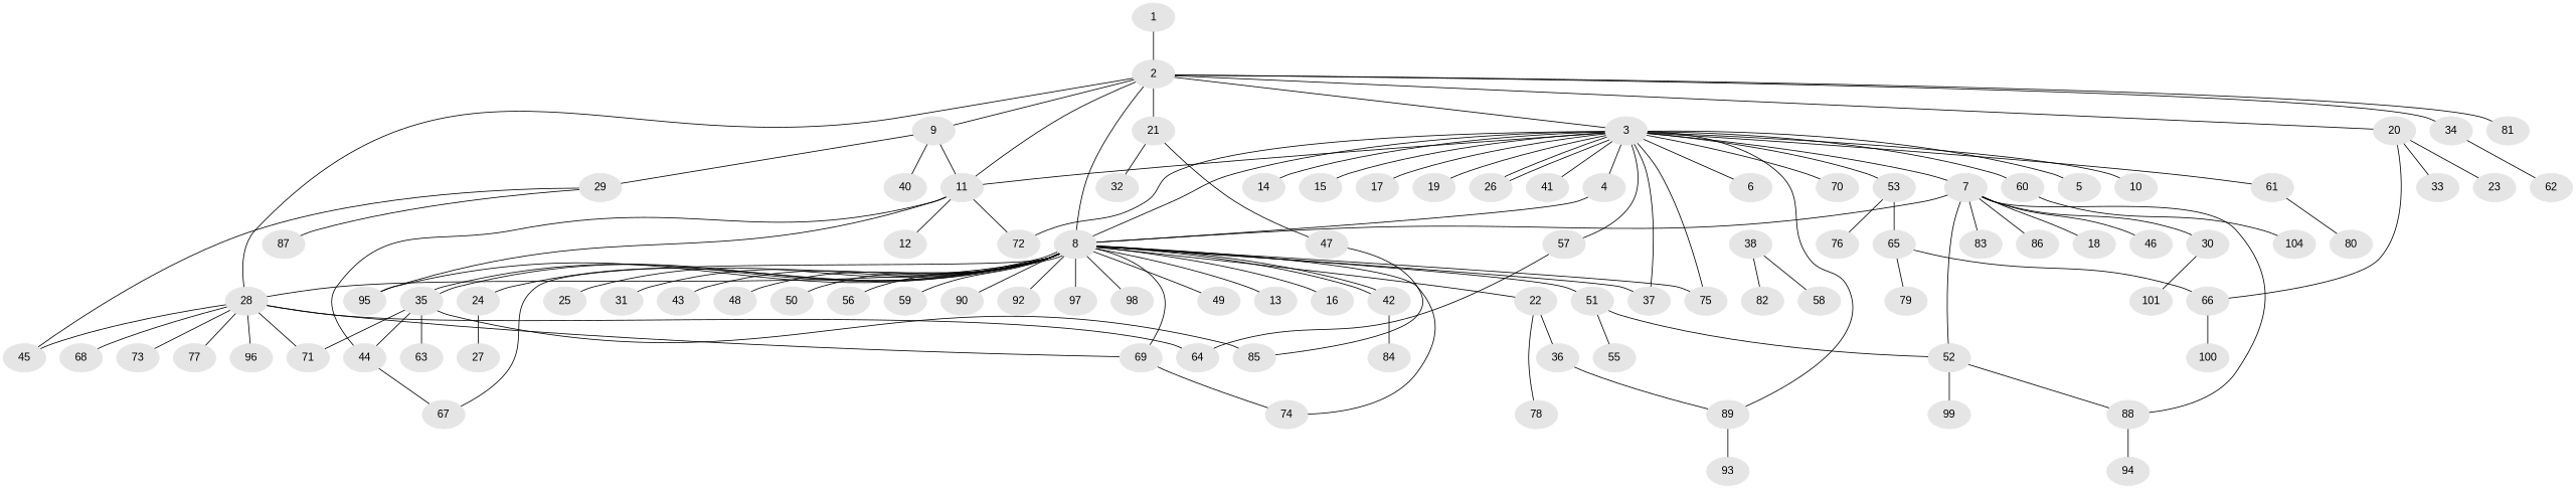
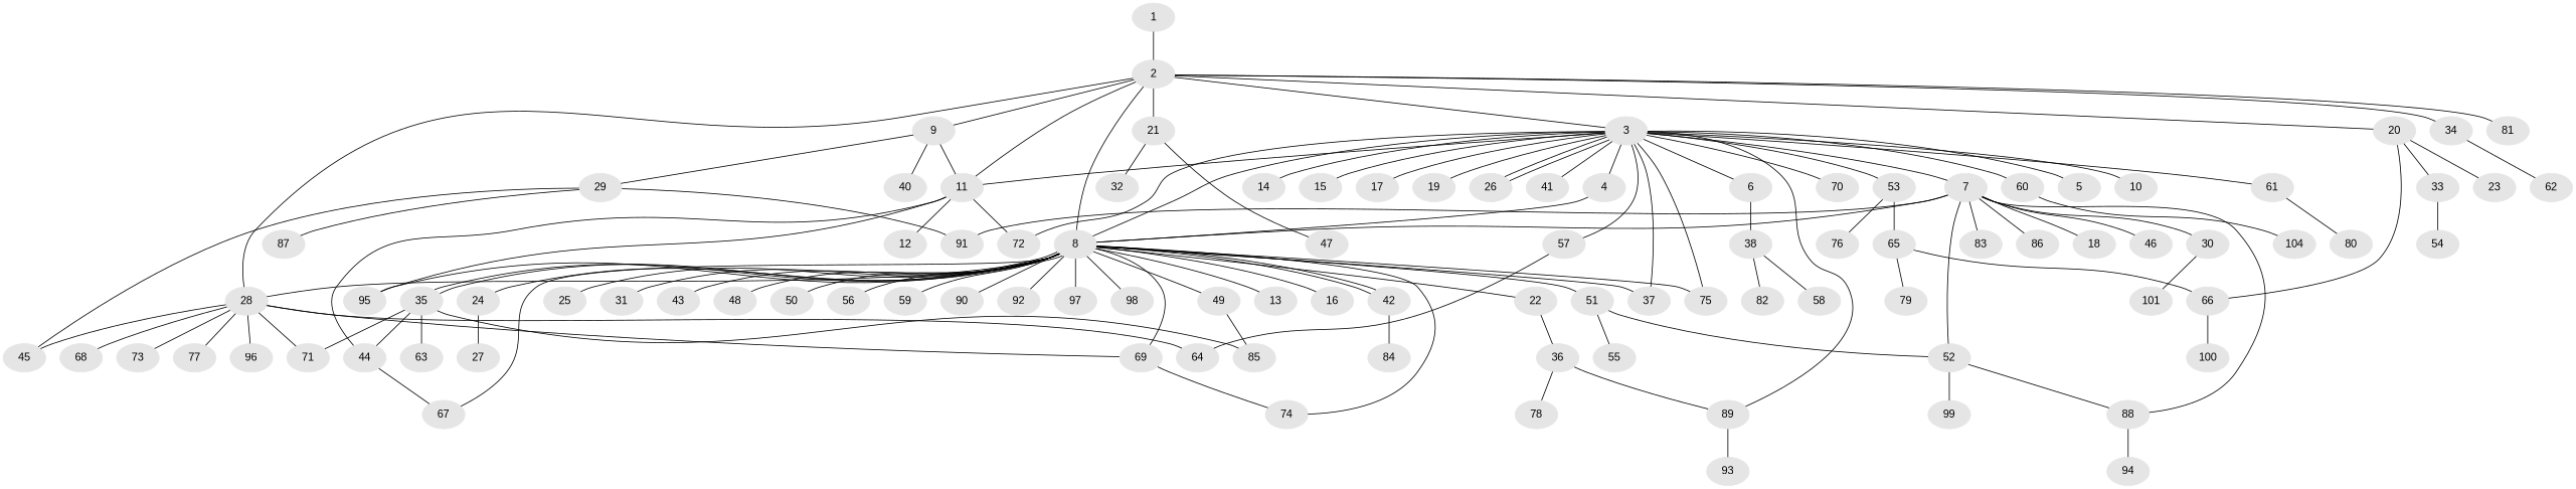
  graph {
    fontname="Liberation Sans"
    node [color=gray90 fontname="Liberation Sans" style=filled]
    edge [fontname="Liberation Sans"]
    1
    2
    3
    8
    9
    11
    20
    21
    28
    34
    81
    4
    5
    6
    7
    10
    14
    15
    17
    19
    26
    37
    41
    53
    57
    60
    61
    70
    72
    75
    89
    13
    16
    22
    24
    25
    31
    35
    42
    43
    48
    49
    50
    51
    56
    59
    67
    69
    74
    90
    92
    95
    97
    98
    29
    40
    12
    44
    23
    33
    66
    32
    47
    45
    64
    68
    71
    73
    77
    96
    62
    38
    18
    30
    46
    52
    83
    86
    88
+   91
    65
    76
    n83 [label=104]
    80
    93
    58
    82
    101
    99
    94
    36
    78
    27
    63
    85
    84
    55
    87
+   54
    100
    79
    1 -- 2
    2 -- 3
    2 -- 8
    2 -- 9
    2 -- 11
    2 -- 20
    2 -- 21
    2 -- 28
    2 -- 34
    2 -- 81
    3 -- 8
    3 -- 11
    3 -- 4
    3 -- 5
    3 -- 6
    3 -- 7
    3 -- 10
    3 -- 14
    3 -- 15
    3 -- 17
    3 -- 19
    3 -- 26
    3 -- 26
    3 -- 37
    3 -- 41
    3 -- 53
    3 -- 57
    3 -- 60
    3 -- 61
    3 -- 70
    3 -- 72
    3 -- 75
    3 -- 89
    8 -- 28
    8 -- 37
    8 -- 75
    8 -- 13
    8 -- 16
    8 -- 22
    8 -- 24
    8 -- 25
    8 -- 31
    8 -- 35
    8 -- 35
    8 -- 42
    8 -- 42
    8 -- 43
    8 -- 48
    8 -- 49
    8 -- 50
    8 -- 51
    8 -- 56
    8 -- 59
    8 -- 67
    8 -- 69
    8 -- 74
    8 -- 90
    8 -- 92
    8 -- 95
    8 -- 97
    8 -- 98
    9 -- 11
    9 -- 29
    9 -- 40
    11 -- 72
    11 -- 95
    11 -- 12
    11 -- 44
    20 -- 23
    20 -- 33
    20 -- 66
    21 -- 32
    21 -- 47
    28 -- 69
    28 -- 45
    28 -- 64
    28 -- 68
    28 -- 71
    28 -- 73
    28 -- 77
    28 -- 96
    34 -- 62
    4 -- 8
+   6 -- 38
    7 -- 8
    7 -- 18
    7 -- 30
    7 -- 46
    7 -- 52
    7 -- 83
    7 -- 86
    7 -- 88
+   7 -- 91
    53 -- 65
    53 -- 76
    57 -- 64
    60 -- n83
    61 -- 80
    89 -- 93
    22 -- 36
-   22 -- 78
+   36 -- 78
    24 -- 27
    35 -- 44
    35 -- 71
    35 -- 63
    35 -- 85
    42 -- 84
    51 -- 52
    51 -- 55
    69 -- 74
    29 -- 45
+   29 -- 91
    29 -- 87
    44 -- 67
+   33 -- 54
    66 -- 100
-   47 -- 85
+   49 -- 85
    38 -- 58
    38 -- 82
    30 -- 101
    52 -- 88
    52 -- 99
    88 -- 94
    65 -- 66
    65 -- 79
    36 -- 89
  }
